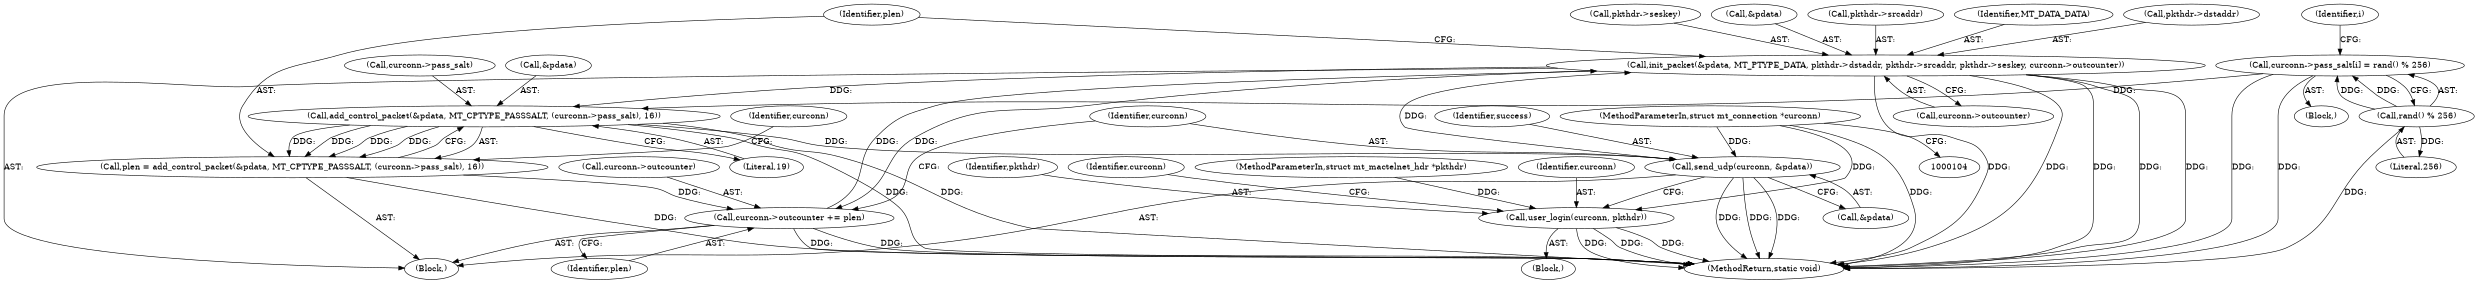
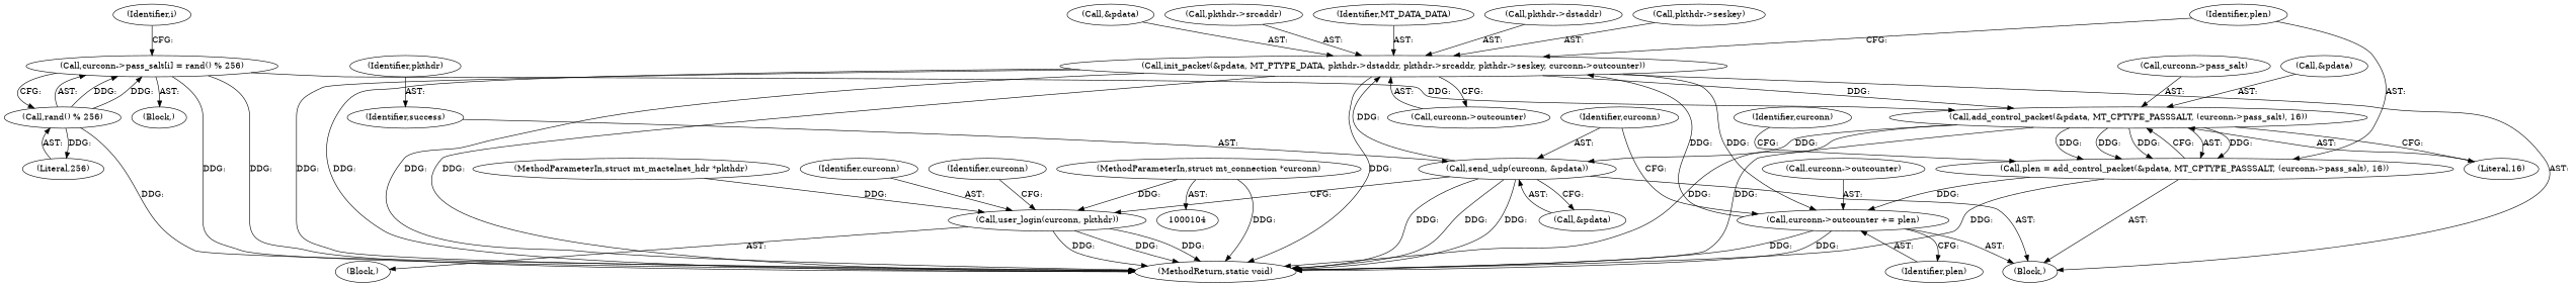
  digraph {
    n1 [label="(Call,init_packet(&pdata, MT_PTYPE_DATA, pkthdr->dstaddr, pkthdr->srcaddr, pkthdr->seskey, curconn->outcounter))"]
    n2 [label="(Call,add_control_packet(&pdata, MT_CPTYPE_PASSSALT, (curconn->pass_salt), 16))"]
    n3 [label="(Call,curconn->outcounter += plen)"]
    n4 [label="(Call,curconn->outcounter)"]
    n5 [label="(Block,)"]
    n6 [label="(MethodReturn,static void)"]
    n7 [label="(Call,send_udp(curconn, &pdata))"]
    n8 [label="(Call,plen = add_control_packet(&pdata, MT_CPTYPE_PASSSALT, (curconn->pass_salt), 16))"]
-   n9 [label="(Literal,19)"]
+   n9 [label="(Literal,16)"]
    n10 [label="(Identifier,plen)"]
    n11 [label="(Call,user_login(curconn, pkthdr))"]
    n12 [label="(Call,&pdata)"]
    n13 [label="(Block,)"]
    n14 [label="(MethodParameterIn,struct mt_connection *curconn)"]
    1000104
    n16 [label="(Call,curconn->pass_salt[i] = rand() % 256)"]
    n17 [label="(Call,rand() % 256)"]
    n18 [label="(Block,)"]
    n19 [label="(Literal,256)"]
    n20 [label="(Identifier,pkthdr)"]
    n21 [label="(Identifier,curconn)"]
    n22 [label="(Identifier,success)"]
    n23 [label="(Identifier,MT_DATA_DATA)"]
    n24 [label="(Call,pkthdr->dstaddr)"]
    n25 [label="(Call,pkthdr->seskey)"]
    n26 [label="(MethodParameterIn,struct mt_mactelnet_hdr *pkthdr)"]
    n27 [label="(Identifier,i)"]
    n28 [label="(Call,curconn->pass_salt)"]
    n29 [label="(Call,&pdata)"]
    n30 [label="(Identifier,curconn)"]
    n31 [label="(Identifier,curconn)"]
    n32 [label="(Call,curconn->outcounter)"]
    n33 [label="(Identifier,curconn)"]
    n34 [label="(Identifier,plen)"]
    n35 [label="(Call,pkthdr->srcaddr)"]
    n36 [label="(Call,&pdata)"]
    n1 -> n2 [label="DDG: "]
    n1 -> n3 [label="DDG: "]
    n1 -> n4 [label="CFG: "]
    n1 -> n5 [label="AST: "]
    n1 -> n6 [label="DDG: "]
    n1 -> n6 [label="DDG: "]
    n1 -> n6 [label="DDG: "]
    n1 -> n6 [label="DDG: "]
    n1 -> n6 [label="DDG: "]
    n2 -> n6 [label="DDG: "]
    n2 -> n6 [label="DDG: "]
    n2 -> n7 [label="DDG: "]
    n2 -> n8 [label="AST: "]
    n2 -> n8 [label="DDG: "]
    n2 -> n8 [label="DDG: "]
    n2 -> n8 [label="DDG: "]
    n2 -> n8 [label="DDG: "]
    n2 -> n9 [label="CFG: "]
    n3 -> n1 [label="DDG: "]
    n3 -> n5 [label="AST: "]
    n3 -> n6 [label="DDG: "]
    n3 -> n6 [label="DDG: "]
    n3 -> n10 [label="CFG: "]
    n4 -> n1 [label="AST: "]
    n7 -> n1 [label="DDG: "]
    n7 -> n5 [label="AST: "]
    n7 -> n6 [label="DDG: "]
    n7 -> n6 [label="DDG: "]
    n7 -> n6 [label="DDG: "]
    n7 -> n11 [label="CFG: "]
    n7 -> n12 [label="CFG: "]
    n8 -> n2 [label="CFG: "]
    n8 -> n3 [label="DDG: "]
    n8 -> n5 [label="AST: "]
    n8 -> n6 [label="DDG: "]
    n9 -> n2 [label="AST: "]
    n10 -> n3 [label="AST: "]
    n11 -> n6 [label="DDG: "]
    n11 -> n6 [label="DDG: "]
    n11 -> n6 [label="DDG: "]
    n11 -> n13 [label="AST: "]
    n12 -> n7 [label="AST: "]
    n14 -> n6 [label="DDG: "]
-   n14 -> n7 [label="DDG: "]
    n14 -> n11 [label="DDG: "]
-   n14 -> 1000104 [label="CFG: "]
+   n14 -> 1000104 [label="AST: "]
    n16 -> n2 [label="DDG: "]
    n16 -> n6 [label="DDG: "]
    n16 -> n6 [label="DDG: "]
    n16 -> n17 [label="CFG: "]
    n16 -> n18 [label="AST: "]
    n17 -> n6 [label="DDG: "]
    n17 -> n16 [label="AST: "]
    n17 -> n16 [label="DDG: "]
    n17 -> n16 [label="DDG: "]
    n17 -> n19 [label="DDG: "]
    n19 -> n17 [label="AST: "]
-   n20 -> n11 [label="AST: "]
+   n20 -> n22 [label="AST: "]
    n21 -> n11 [label="CFG: "]
    n22 -> n7 [label="AST: "]
    n23 -> n1 [label="AST: "]
    n24 -> n1 [label="AST: "]
    n25 -> n1 [label="AST: "]
    n26 -> n11 [label="DDG: "]
    n27 -> n16 [label="CFG: "]
    n28 -> n2 [label="AST: "]
    n29 -> n1 [label="AST: "]
    n30 -> n11 [label="AST: "]
    n31 -> n8 [label="CFG: "]
    n32 -> n3 [label="AST: "]
    n33 -> n3 [label="CFG: "]
    n33 -> n7 [label="AST: "]
    n34 -> n1 [label="CFG: "]
    n34 -> n8 [label="AST: "]
    n35 -> n1 [label="AST: "]
    n36 -> n2 [label="AST: "]
  }
